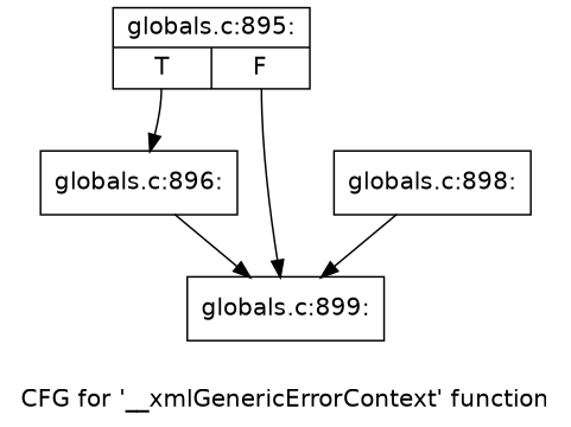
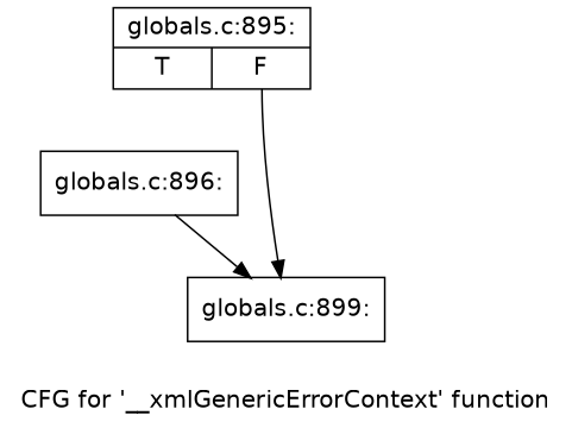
  digraph {
    fontname="DejaVu Sans"
    label="CFG for '__xmlGenericErrorContext' function"
    node [fontname="DejaVu Sans" shape=record]
    edge [fontname="DejaVu Sans"]
    n1 [label="{globals.c:895:|{<s0>T|<s1>F}}"]
    n2 [label="{globals.c:896:}"]
    n3 [label="{globals.c:899:}"]
-   n4 [label="{globals.c:898:}"]
-   n1 -> n2 [tailport=s0]
    n1 -> n3 [tailport=s1]
    n2 -> n3
-   n4 -> n3
  }
